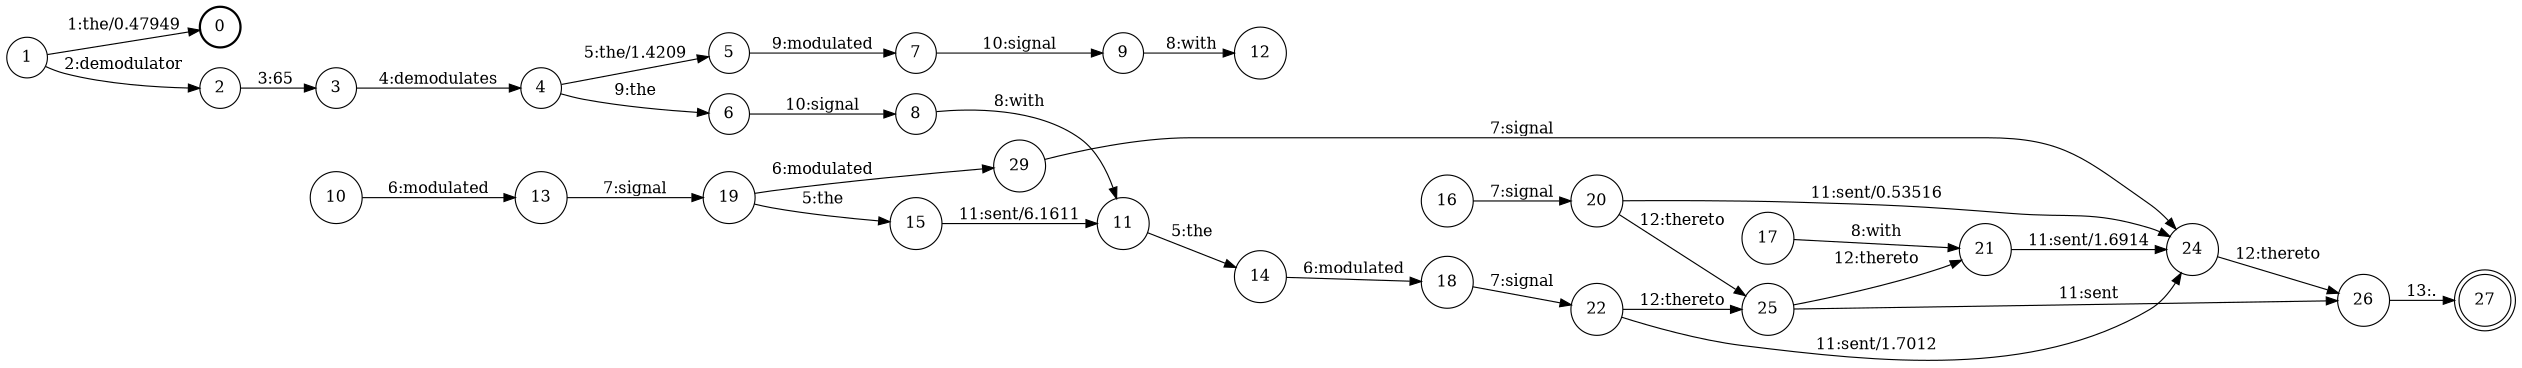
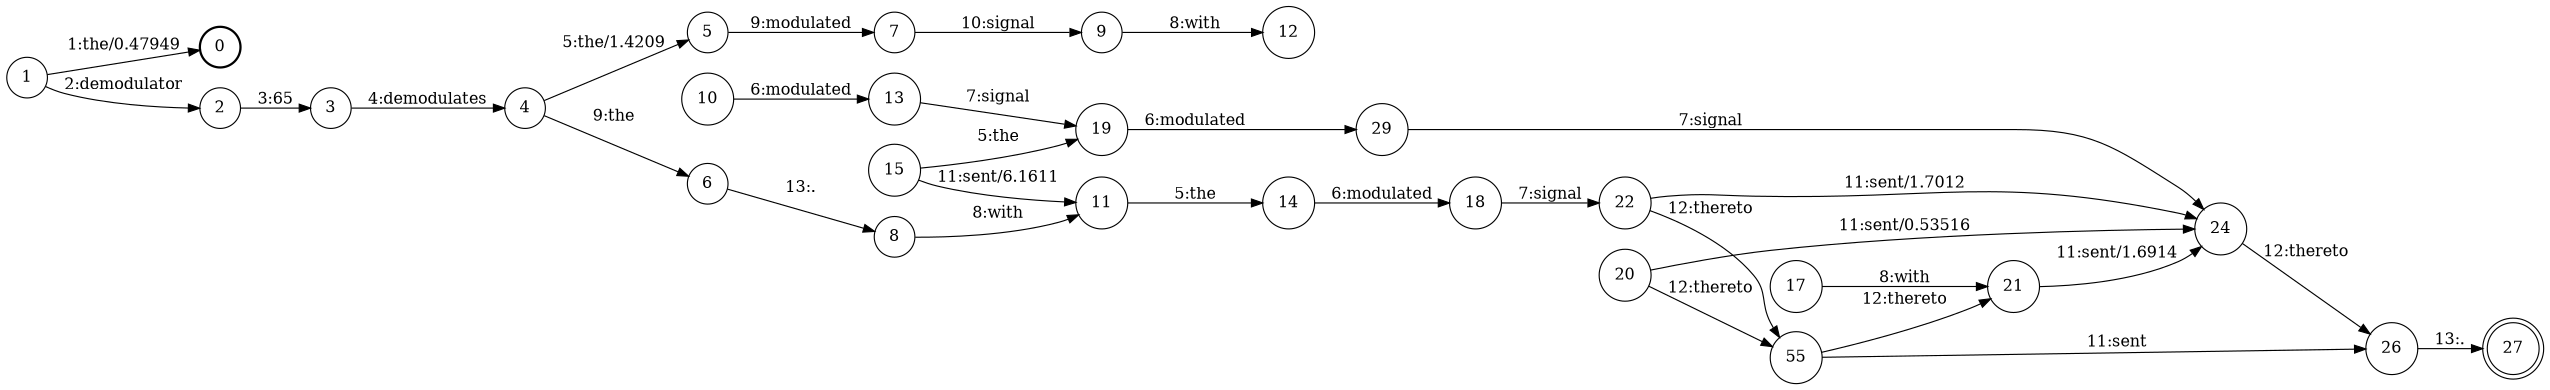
  digraph {
    nodesep=0.25
    rankdir=LR
    ranksep=0.4
    node [fontsize=14 shape=circle style=solid]
    edge [fontsize=14]
    n1 [label=0 style=bold]
    n2 [label=1]
    n3 [label=2]
    n4 [label=3]
    n5 [label=4]
    n6 [label=5]
    n7 [label=6]
    n8 [label=7]
    n9 [label=8]
    n10 [label=9]
    n11 [label=11]
    n12 [label=12]
    n13 [label=10]
    n14 [label=13]
    n15 [label=14]
    n16 [label=19]
    n17 [label=18]
    n18 [label=15]
-   n19 [label=16]
    n20 [label=20]
    n21 [label=17]
    n22 [label=21]
    n23 [label=22]
    n24 [label=29]
    n25 [label=24]
-   n26 [label=25]
+   n26 [label=55]
    n27 [label=26]
    n28 [label=27 shape=doublecircle]
    n2 -> n1 [label="1:the/0.47949"]
    n2 -> n3 [label="2:demodulator"]
    n3 -> n4 [label="3:65"]
    n4 -> n5 [label="4:demodulates"]
    n5 -> n6 [label="5:the/1.4209"]
    n5 -> n7 [label="9:the"]
    n6 -> n8 [label="9:modulated"]
-   n7 -> n9 [label="10:signal"]
+   n7 -> n9 [label="13:."]
    n8 -> n10 [label="10:signal"]
    n9 -> n11 [label="8:with"]
    n10 -> n12 [label="8:with"]
    n11 -> n15 [label="5:the"]
    n13 -> n14 [label="6:modulated"]
    n14 -> n16 [label="7:signal"]
    n15 -> n17 [label="6:modulated"]
    n16 -> n24 [label="6:modulated"]
    n17 -> n23 [label="7:signal"]
    n18 -> n11 [label="11:sent/6.1611"]
-   n16 -> n18 [label="5:the"]
-   n19 -> n20 [label="7:signal"]
+   n18 -> n16 [label="5:the"]
    n20 -> n25 [label="11:sent/0.53516"]
    n20 -> n26 [label="12:thereto"]
    n21 -> n22 [label="8:with"]
    n22 -> n25 [label="11:sent/1.6914"]
    n23 -> n25 [label="11:sent/1.7012"]
    n23 -> n26 [label="12:thereto"]
    n24 -> n25 [label="7:signal"]
    n25 -> n27 [label="12:thereto"]
    n26 -> n22 [label="12:thereto"]
    n26 -> n27 [label="11:sent"]
    n27 -> n28 [label="13:."]
  }
